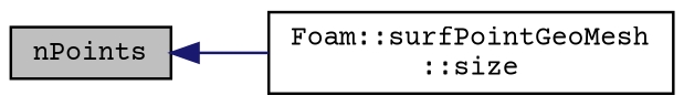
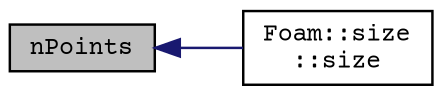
  digraph {
    rankdir=LR
    fontname="Courier Prime"
    node [color=black fontname="Courier Prime" fontsize=10 shape=record]
    n1 [fillcolor=grey75 fontcolor=black height=0.2 label=nPoints style=filled width=0.4]
-   n2 [height=0.2 label="Foam::surfPointGeoMesh\l::size" width=0.4]
+   n2 [height=0.2 label="Foam::size\l::size" width=0.4]
    n1 -> n2 [color=midnightblue dir=back fontname="Courier Prime" fontsize=10 labelfontname=FreeSans labelfontsize=10 style=solid]
  }
